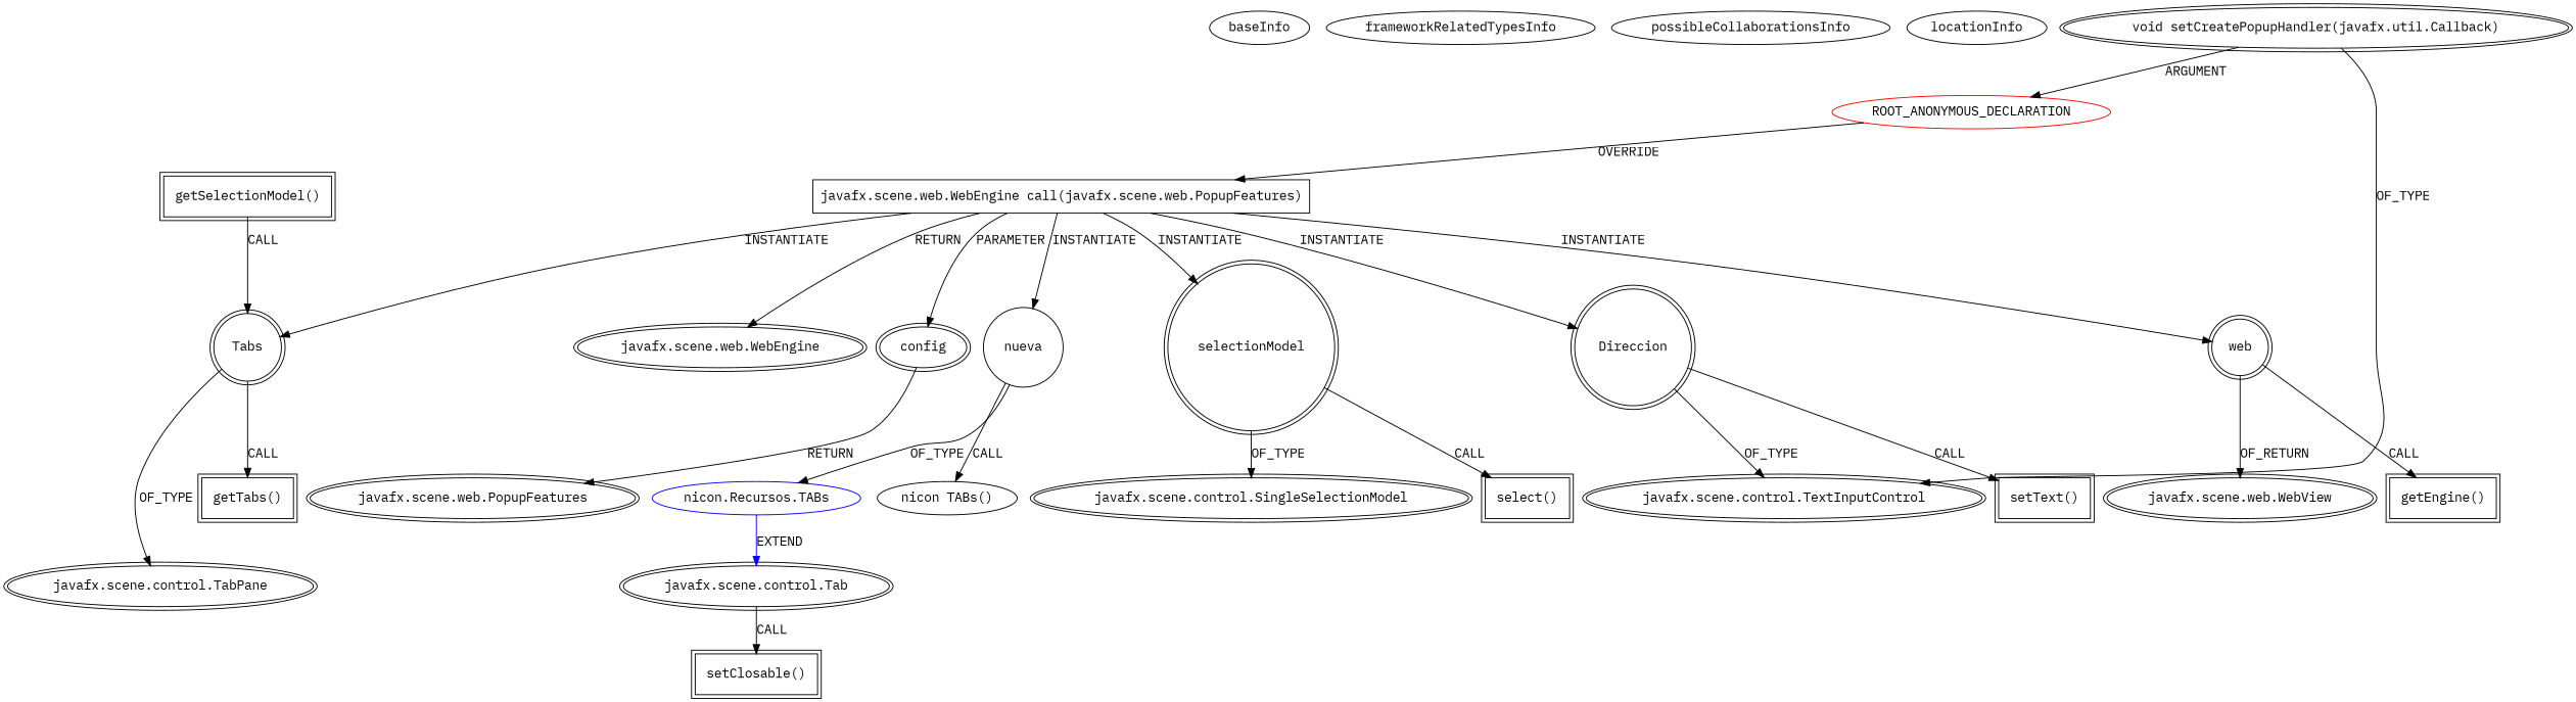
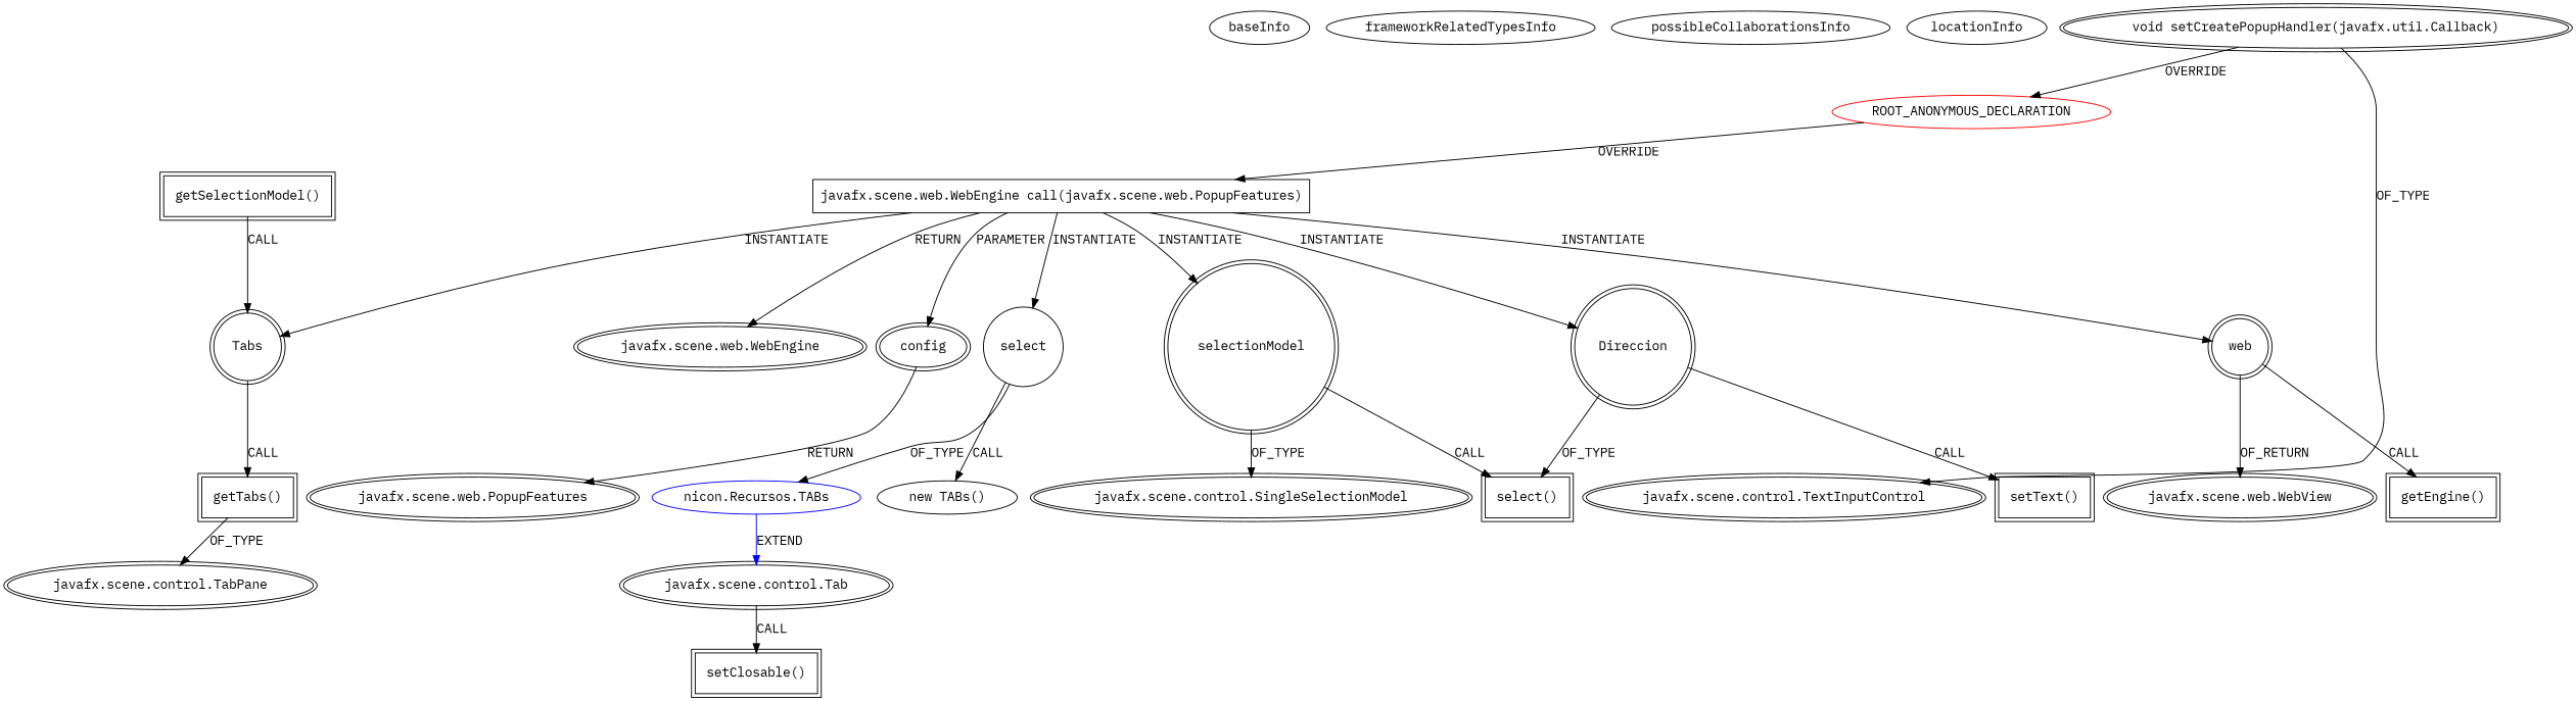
  digraph {
    fontname="IBM Plex Mono"
    node [fontname="IBM Plex Mono" isFrameworkType=true vertexType=FRAMEWORK_CLASS_TYPE peripheries=2]
    edge [fontname="IBM Plex Mono"]
    baseInfo [category=extension_graph graphId=2566 isAnonymous=true possibleRelation=true isFrameworkType="" vertexType="" peripheries=""]
    frameworkRelatedTypesInfo [0="javafx.util.Callback" isFrameworkType="" vertexType="" peripheries=""]
    possibleCollaborationsInfo [0="2566~OVERRIDING_METHOD_DECLARATION-INSTANTIATION-~javafx.util.Callback ~javafx.scene.control.Tab ~true~false" isFrameworkType="" vertexType="" peripheries=""]
    locationInfo [contextSignature="void AddWebsChangeListener()" filePath="/dony1990-ProsDesktop/ProsDesktop-master/src/nicon/NiconDesktop/guifx/NiconNavigator/NavegadorController.java" graphId=2566 projectName="dony1990-ProsDesktop" isFrameworkType="" vertexType="" peripheries=""]
    n5 [color=red isFrameworkType=false label=ROOT_ANONYMOUS_DECLARATION vertexType=ROOT_ANONYMOUS_DECLARATION peripheries=""]
    n6 [isFrameworkType=false label="javafx.scene.web.WebEngine call(javafx.scene.web.PopupFeatures)" shape=box vertexType=OVERRIDING_METHOD_DECLARATION peripheries=""]
    n7 [label="javafx.scene.web.WebEngine"]
    n8 [label=config vertexType=PARAMETER_DECLARATION]
-   n9 [isFrameworkType=false label=nueva shape=circle vertexType=VARIABLE_EXPRESION peripheries=""]
+   n9 [isFrameworkType=false label=select shape=circle vertexType=VARIABLE_EXPRESION peripheries=""]
    n10 [label=Tabs shape=circle vertexType=VARIABLE_EXPRESION]
    n11 [label=selectionModel shape=circle vertexType=VARIABLE_EXPRESION]
    n12 [label=Direccion shape=circle vertexType=VARIABLE_EXPRESION]
    n13 [label=web shape=circle vertexType=VARIABLE_EXPRESION]
    n14 [label="void setCreatePopupHandler(javafx.util.Callback)" vertexType=OUTSIDE_CALL]
    n15 [label="javafx.scene.control.TextInputControl"]
    n16 [label="javafx.scene.web.PopupFeatures"]
    n17 [color=blue isFrameworkType=false label="nicon.Recursos.TABs" vertexType=REFERENCE_CLIENT_CLASS_DECLARATION peripheries=""]
-   n18 [isFrameworkType=false label="nicon TABs()" vertexType=CONSTRUCTOR_CALL peripheries=""]
+   n18 [isFrameworkType=false label="new TABs()" vertexType=CONSTRUCTOR_CALL peripheries=""]
    n19 [label="javafx.scene.control.TabPane"]
    n20 [label="getTabs()" shape=box vertexType=INSIDE_CALL]
    n21 [label="javafx.scene.control.SingleSelectionModel"]
    n22 [label="select()" shape=box vertexType=INSIDE_CALL]
    n23 [label="setText()" shape=box vertexType=INSIDE_CALL]
    n24 [label="javafx.scene.web.WebView"]
    n25 [label="getEngine()" shape=box vertexType=INSIDE_CALL]
    n26 [label="javafx.scene.control.Tab"]
    n27 [label="setClosable()" shape=box vertexType=INSIDE_CALL]
    n28 [label="getSelectionModel()" shape=box vertexType=INSIDE_CALL]
    n5 -> n6 [label=OVERRIDE]
    n6 -> n7 [label=RETURN]
    n6 -> n8 [label=PARAMETER]
    n6 -> n9 [label=INSTANTIATE]
    n6 -> n10 [label=INSTANTIATE]
    n6 -> n11 [label=INSTANTIATE]
    n6 -> n12 [label=INSTANTIATE]
    n6 -> n13 [label=INSTANTIATE]
    n8 -> n16 [label=RETURN]
    n9 -> n17 [label=OF_TYPE]
    n9 -> n18 [label=CALL]
-   n10 -> n19 [label=OF_TYPE]
+   n20 -> n19 [label=OF_TYPE]
    n10 -> n20 [label=CALL]
    n11 -> n21 [label=OF_TYPE]
    n11 -> n22 [label=CALL]
-   n12 -> n15 [label=OF_TYPE]
+   n12 -> n22 [label=OF_TYPE]
    n12 -> n23 [label=CALL]
    n13 -> n24 [label=OF_RETURN]
    n13 -> n25 [label=CALL]
-   n14 -> n5 [label=ARGUMENT]
+   n14 -> n5 [label=OVERRIDE]
    n14 -> n15 [label=OF_TYPE]
    n17 -> n26 [color=blue label=EXTEND]
    n26 -> n27 [label=CALL]
    n28 -> n10 [label=CALL]
  }
